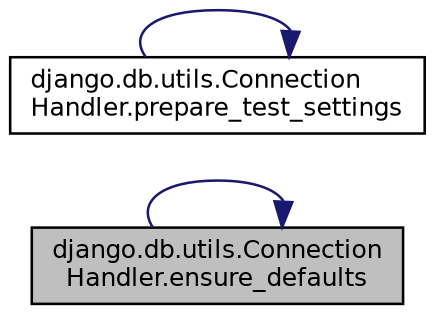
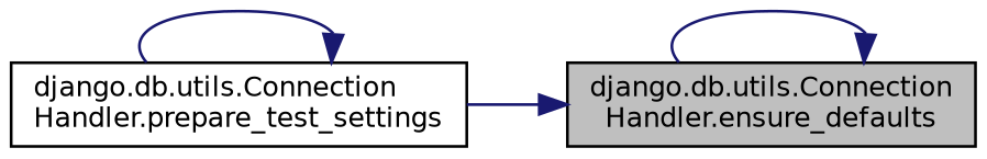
  digraph {
    rankdir=RL
    node [color=black fontname=Helvetica fontsize=10 shape=record style=filled]
    edge [color=midnightblue dir=back fontname=Helvetica fontsize=10 labelfontname=Helvetica labelfontsize=10 style=solid]
    n1 [fillcolor=grey75 fontcolor=black height=0.2 label="django.db.utils.Connection\lHandler.ensure_defaults" width=0.4]
    n2 [fillcolor=white height=0.2 label="django.db.utils.Connection\lHandler.prepare_test_settings" width=0.4]
    n1 -> n1
+   n1 -> n2
    n2 -> n2
  }
